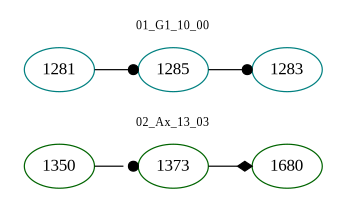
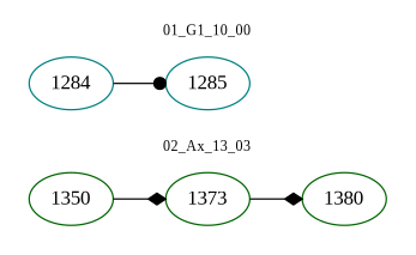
  digraph {
    fontname="Liberation Serif"
    rankdir=LR
    node [color=darkgreen fontname="Liberation Serif"]
    edge [arrowhead=diamond color=black fontname="Liberation Serif"]
    n1 [label=1350]
    n2 [label=1373]
-   n3 [label=1680]
-   n4 [color=teal label=1281]
+   n3 [label=1380]
+   n4 [color=teal label=1284]
    n5 [color=teal label=1285]
-   n6 [color=teal label=1283]
    subgraph cluster_1 {
      color=white
      fontsize=10
      label="02_Ax_13_03"
      n1
      n2
      n3
    }
    subgraph cluster_2 {
      color=white
      fontsize=10
      label="01_G1_10_00"
      n4
      n5
-     n6
    }
-   n1 -> n2 [arrowhead=dot]
+   n1 -> n2
    n2 -> n3
    n4 -> n5 [arrowhead=dot]
-   n5 -> n6 [arrowhead=dot]
  }
